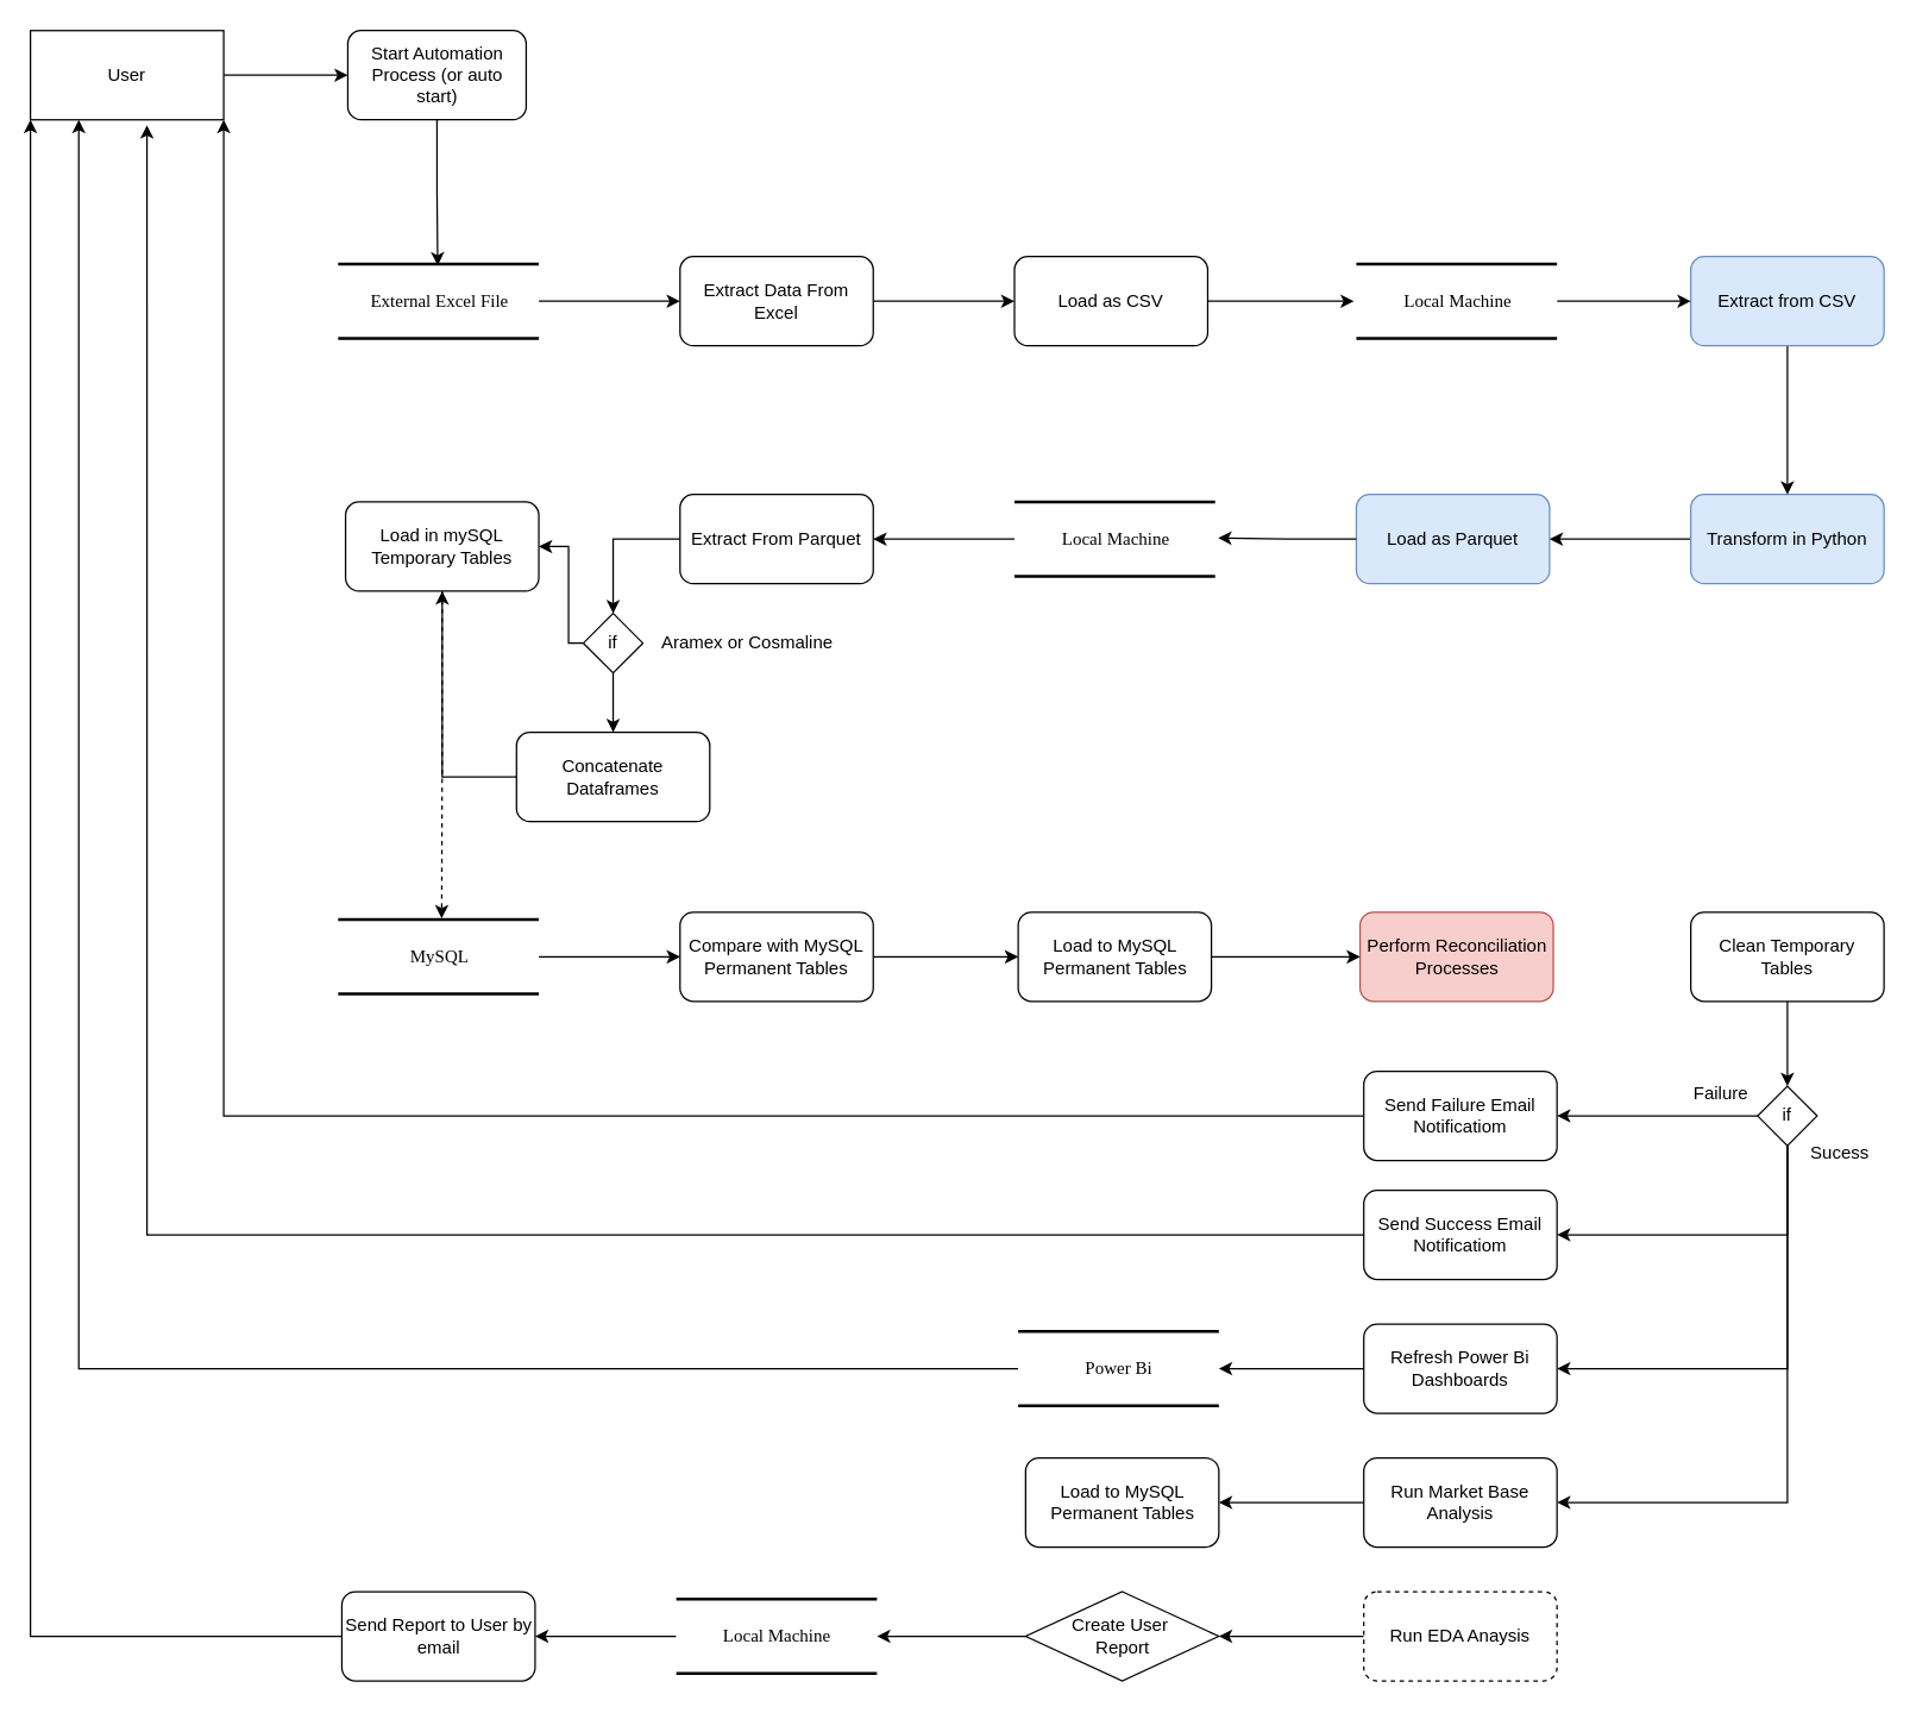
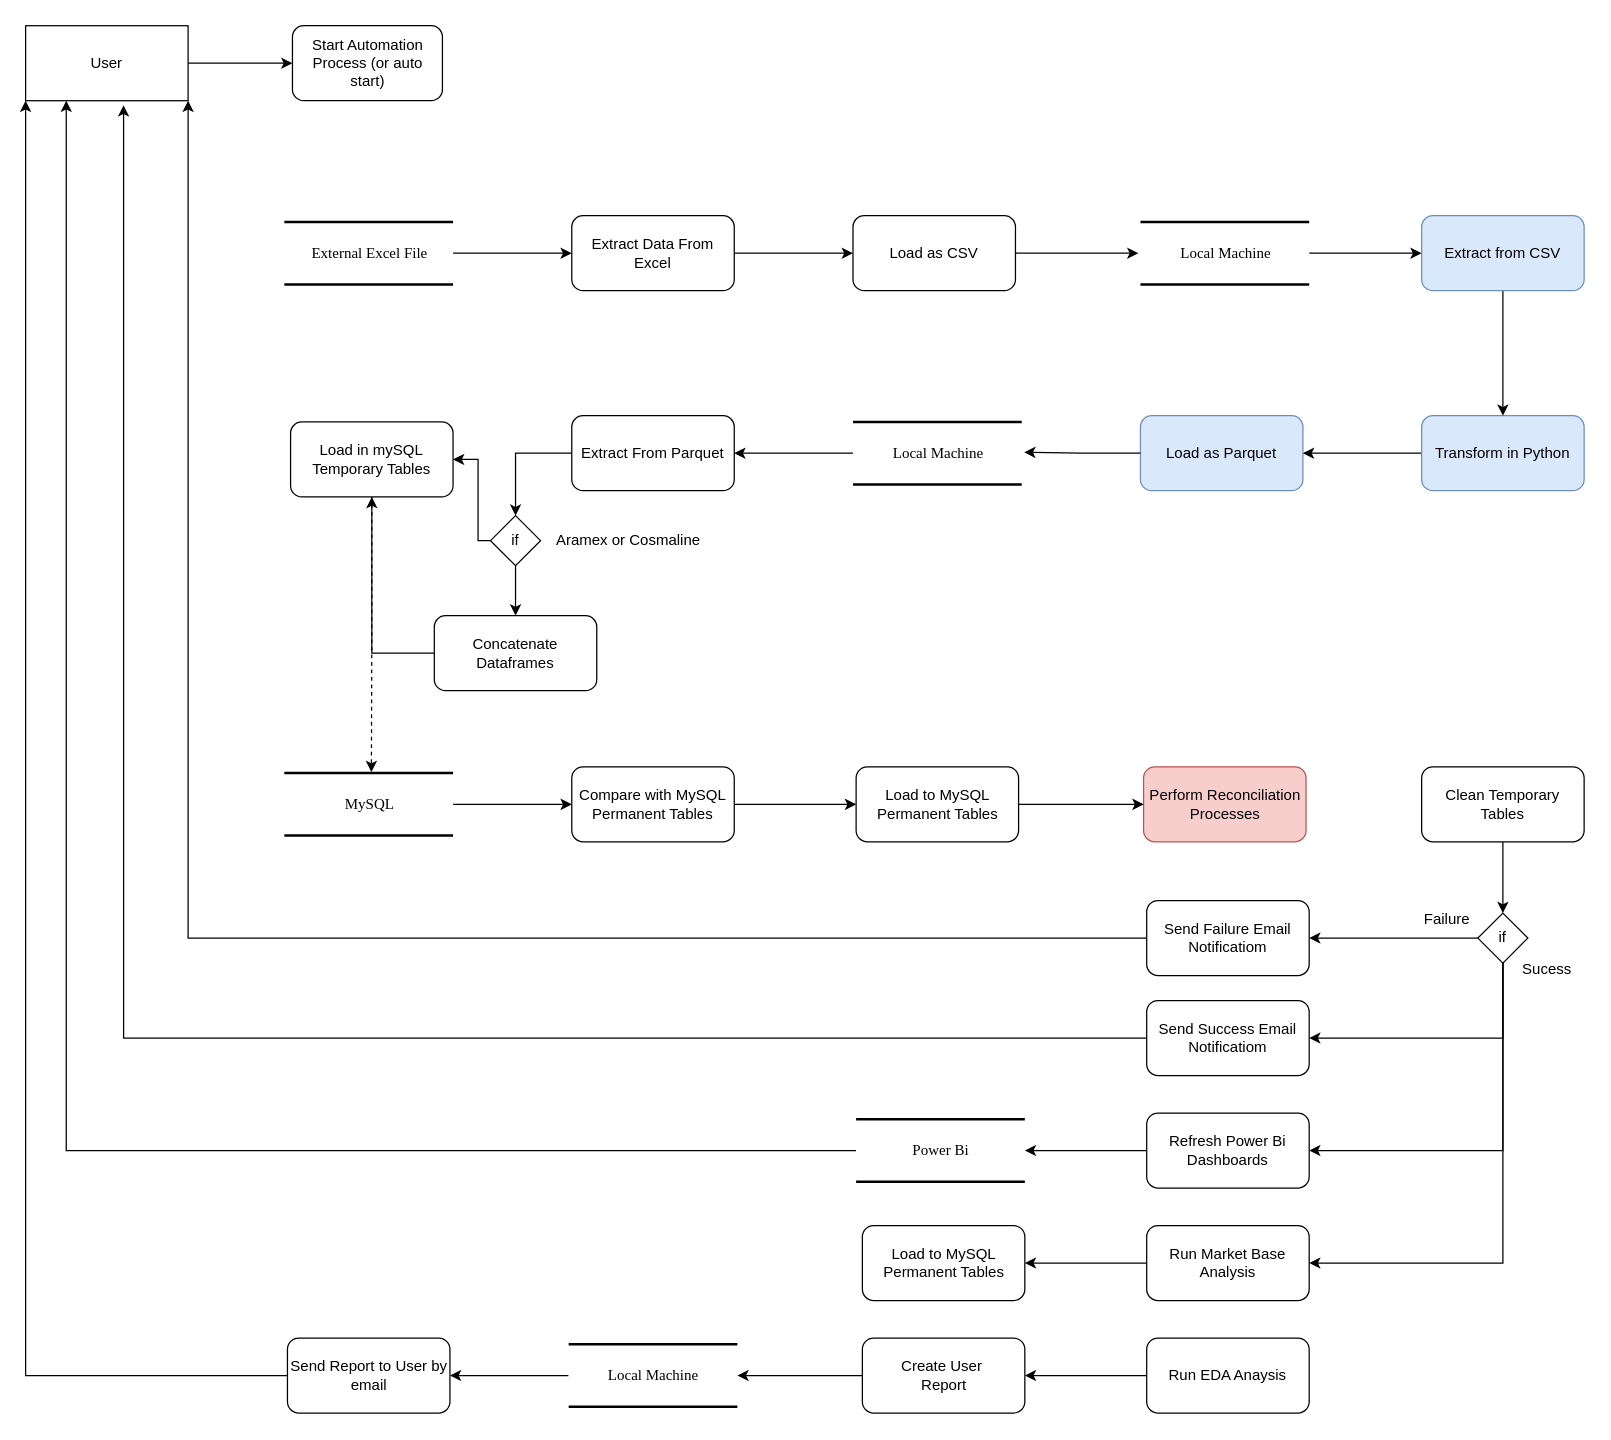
  <mxCell id="0" />
  <mxCell id="1" parent="0" />
  <mxCell id="2" style="edgeStyle=orthogonalEdgeStyle;rounded=0;orthogonalLoop=1;jettySize=auto;html=1;entryX=0;entryY=0.5;entryDx=0;entryDy=0;" parent="1" source="3" target="23" edge="1"><mxGeometry relative="1" as="geometry" /></mxCell>
  <mxCell id="3" value="External Excel File" style="html=1;rounded=0;shadow=0;comic=0;labelBackgroundColor=none;strokeWidth=2;fontFamily=Verdana;fontSize=12;align=center;shape=mxgraph.ios7ui.horLines;" parent="1" vertex="1"><mxGeometry x="227" y="177" width="135" height="50" as="geometry" /></mxCell>
  <mxCell id="4" style="edgeStyle=orthogonalEdgeStyle;rounded=0;orthogonalLoop=1;jettySize=auto;html=1;entryX=0.5;entryY=1;entryDx=0;entryDy=0;" parent="1" source="5" target="13" edge="1"><mxGeometry relative="1" as="geometry"><Array as="points"><mxPoint x="297" y="522" /></Array></mxGeometry></mxCell>
  <mxCell id="5" value="Concatenate Dataframes" style="rounded=1;whiteSpace=wrap;html=1;" parent="1" vertex="1"><mxGeometry x="347" y="492" width="130" height="60" as="geometry" /></mxCell>
  <mxCell id="6" style="edgeStyle=orthogonalEdgeStyle;rounded=0;orthogonalLoop=1;jettySize=auto;html=1;entryX=0.5;entryY=0;entryDx=0;entryDy=0;" parent="1" source="7" target="47" edge="1"><mxGeometry relative="1" as="geometry" /></mxCell>
  <mxCell id="7" value="Clean Temporary Tables" style="rounded=1;whiteSpace=wrap;html=1;" parent="1" vertex="1"><mxGeometry x="1137" y="613" width="130" height="60" as="geometry" /></mxCell>
  <mxCell id="8" value="Perform Reconciliation Processes" style="rounded=1;whiteSpace=wrap;html=1;fillColor=#f8cecc;strokeColor=#b85450;" parent="1" vertex="1"><mxGeometry x="914.5" y="613" width="130" height="60" as="geometry" /></mxCell>
  <mxCell id="9" style="edgeStyle=orthogonalEdgeStyle;rounded=0;orthogonalLoop=1;jettySize=auto;html=1;entryX=0;entryY=0.5;entryDx=0;entryDy=0;" parent="1" source="10" target="8" edge="1"><mxGeometry relative="1" as="geometry" /></mxCell>
  <mxCell id="10" value="Load to MySQL Permanent Tables" style="rounded=1;whiteSpace=wrap;html=1;" parent="1" vertex="1"><mxGeometry x="684.5" y="613" width="130" height="60" as="geometry" /></mxCell>
  <mxCell id="11" style="edgeStyle=orthogonalEdgeStyle;rounded=0;orthogonalLoop=1;jettySize=auto;html=1;entryX=0;entryY=0.5;entryDx=0;entryDy=0;" parent="1" source="12" target="10" edge="1"><mxGeometry relative="1" as="geometry" /></mxCell>
  <mxCell id="12" value="Compare with MySQL Permanent Tables" style="rounded=1;whiteSpace=wrap;html=1;" parent="1" vertex="1"><mxGeometry x="457" y="613" width="130" height="60" as="geometry" /></mxCell>
  <mxCell id="13" value="Load in mySQL Temporary Tables" style="rounded=1;whiteSpace=wrap;html=1;" parent="1" vertex="1"><mxGeometry x="232" y="337" width="130" height="60" as="geometry" /></mxCell>
  <mxCell id="14" style="edgeStyle=orthogonalEdgeStyle;rounded=0;orthogonalLoop=1;jettySize=auto;html=1;entryX=0.5;entryY=0;entryDx=0;entryDy=0;" parent="1" source="15" target="32" edge="1"><mxGeometry relative="1" as="geometry" /></mxCell>
  <mxCell id="15" value="Extract From Parquet" style="rounded=1;whiteSpace=wrap;html=1;" parent="1" vertex="1"><mxGeometry x="457" y="332" width="130" height="60" as="geometry" /></mxCell>
  <mxCell id="16" value="Load as Parquet" style="rounded=1;whiteSpace=wrap;html=1;fillColor=#dae8fc;strokeColor=#6c8ebf;" parent="1" vertex="1"><mxGeometry x="912" y="332" width="130" height="60" as="geometry" /></mxCell>
  <mxCell id="17" style="edgeStyle=orthogonalEdgeStyle;rounded=0;orthogonalLoop=1;jettySize=auto;html=1;entryX=1;entryY=0.5;entryDx=0;entryDy=0;" parent="1" source="18" target="16" edge="1"><mxGeometry relative="1" as="geometry" /></mxCell>
  <mxCell id="18" value="Transform in Python" style="rounded=1;whiteSpace=wrap;html=1;fillColor=#dae8fc;strokeColor=#6c8ebf;" parent="1" vertex="1"><mxGeometry x="1137" y="332" width="130" height="60" as="geometry" /></mxCell>
  <mxCell id="19" style="edgeStyle=orthogonalEdgeStyle;rounded=0;orthogonalLoop=1;jettySize=auto;html=1;entryX=0.5;entryY=0;entryDx=0;entryDy=0;" parent="1" source="20" target="18" edge="1"><mxGeometry relative="1" as="geometry" /></mxCell>
  <mxCell id="20" value="Extract from CSV" style="rounded=1;whiteSpace=wrap;html=1;fillColor=#dae8fc;strokeColor=#6c8ebf;" parent="1" vertex="1"><mxGeometry x="1137" y="172" width="130" height="60" as="geometry" /></mxCell>
  <mxCell id="21" value="Load as CSV" style="rounded=1;whiteSpace=wrap;html=1;" parent="1" vertex="1"><mxGeometry x="682" y="172" width="130" height="60" as="geometry" /></mxCell>
  <mxCell id="22" style="edgeStyle=orthogonalEdgeStyle;rounded=0;orthogonalLoop=1;jettySize=auto;html=1;exitX=1;exitY=0.5;exitDx=0;exitDy=0;entryX=0;entryY=0.5;entryDx=0;entryDy=0;" parent="1" source="23" target="21" edge="1"><mxGeometry relative="1" as="geometry" /></mxCell>
  <mxCell id="23" value="Extract Data From Excel" style="rounded=1;whiteSpace=wrap;html=1;" parent="1" vertex="1"><mxGeometry x="457" y="172" width="130" height="60" as="geometry" /></mxCell>
  <mxCell id="24" style="edgeStyle=orthogonalEdgeStyle;rounded=0;orthogonalLoop=1;jettySize=auto;html=1;" parent="1" source="25" target="20" edge="1"><mxGeometry relative="1" as="geometry" /></mxCell>
  <mxCell id="25" value="Local Machine" style="html=1;rounded=0;shadow=0;comic=0;labelBackgroundColor=none;strokeWidth=2;fontFamily=Verdana;fontSize=12;align=center;shape=mxgraph.ios7ui.horLines;" parent="1" vertex="1"><mxGeometry x="912" y="177" width="135" height="50" as="geometry" /></mxCell>
  <mxCell id="26" style="edgeStyle=orthogonalEdgeStyle;rounded=0;orthogonalLoop=1;jettySize=auto;html=1;entryX=0;entryY=0.5;entryDx=0;entryDy=0;" parent="1" source="27" target="12" edge="1"><mxGeometry relative="1" as="geometry" /></mxCell>
  <mxCell id="27" value="MySQL" style="html=1;rounded=0;shadow=0;comic=0;labelBackgroundColor=none;strokeWidth=2;fontFamily=Verdana;fontSize=12;align=center;shape=mxgraph.ios7ui.horLines;" parent="1" vertex="1"><mxGeometry x="227" y="618" width="135" height="50" as="geometry" /></mxCell>
  <mxCell id="28" style="edgeStyle=orthogonalEdgeStyle;rounded=0;orthogonalLoop=1;jettySize=auto;html=1;entryX=1;entryY=0.5;entryDx=0;entryDy=0;" parent="1" source="29" target="15" edge="1"><mxGeometry relative="1" as="geometry" /></mxCell>
  <mxCell id="29" value="Local Machine" style="html=1;rounded=0;shadow=0;comic=0;labelBackgroundColor=none;strokeWidth=2;fontFamily=Verdana;fontSize=12;align=center;shape=mxgraph.ios7ui.horLines;" parent="1" vertex="1"><mxGeometry x="682" y="337" width="135" height="50" as="geometry" /></mxCell>
  <mxCell id="30" style="edgeStyle=orthogonalEdgeStyle;rounded=0;orthogonalLoop=1;jettySize=auto;html=1;entryX=0.5;entryY=0;entryDx=0;entryDy=0;" parent="1" source="32" target="5" edge="1"><mxGeometry relative="1" as="geometry" /></mxCell>
  <mxCell id="31" style="edgeStyle=orthogonalEdgeStyle;rounded=0;orthogonalLoop=1;jettySize=auto;html=1;exitX=0;exitY=0.5;exitDx=0;exitDy=0;entryX=1;entryY=0.5;entryDx=0;entryDy=0;" parent="1" source="32" target="13" edge="1"><mxGeometry relative="1" as="geometry"><Array as="points"><mxPoint x="382" y="432" /><mxPoint x="382" y="367" /></Array></mxGeometry></mxCell>
  <mxCell id="32" value="if" style="rhombus;whiteSpace=wrap;html=1;" parent="1" vertex="1"><mxGeometry x="392" y="412" width="40" height="40" as="geometry" /></mxCell>
  <mxCell id="33" style="edgeStyle=orthogonalEdgeStyle;rounded=0;orthogonalLoop=1;jettySize=auto;html=1;exitX=1;exitY=0.5;exitDx=0;exitDy=0;entryX=-0.012;entryY=0.5;entryDx=0;entryDy=0;entryPerimeter=0;" parent="1" source="21" target="25" edge="1"><mxGeometry relative="1" as="geometry" /></mxCell>
  <mxCell id="34" style="edgeStyle=orthogonalEdgeStyle;rounded=0;orthogonalLoop=1;jettySize=auto;html=1;entryX=1.015;entryY=0.484;entryDx=0;entryDy=0;entryPerimeter=0;" parent="1" source="16" target="29" edge="1"><mxGeometry relative="1" as="geometry" /></mxCell>
  <mxCell id="35" style="edgeStyle=orthogonalEdgeStyle;rounded=0;orthogonalLoop=1;jettySize=auto;html=1;entryX=0.516;entryY=-0.016;entryDx=0;entryDy=0;entryPerimeter=0;dashed=1;" parent="1" source="13" target="27" edge="1"><mxGeometry relative="1" as="geometry" /></mxCell>
  <mxCell id="36" value="Aramex or Cosmaline" style="text;html=1;align=center;verticalAlign=middle;resizable=0;points=[];autosize=1;strokeColor=none;fillColor=none;" parent="1" vertex="1"><mxGeometry x="432" y="417" width="140" height="30" as="geometry" /></mxCell>
  <mxCell id="37" style="edgeStyle=orthogonalEdgeStyle;rounded=0;orthogonalLoop=1;jettySize=auto;html=1;entryX=0;entryY=0.5;entryDx=0;entryDy=0;" parent="1" source="38" target="39" edge="1"><mxGeometry relative="1" as="geometry" /></mxCell>
  <mxCell id="38" value="User" style="rounded=0;whiteSpace=wrap;html=1;" parent="1" vertex="1"><mxGeometry x="20" y="20" width="130" height="60" as="geometry" /></mxCell>
  <mxCell id="39" value="Start Automation Process (or auto start)" style="rounded=1;whiteSpace=wrap;html=1;" parent="1" vertex="1"><mxGeometry x="233.5" y="20" width="120" height="60" as="geometry" /></mxCell>
- <mxCell id="40" style="edgeStyle=orthogonalEdgeStyle;rounded=0;orthogonalLoop=1;jettySize=auto;html=1;entryX=0.496;entryY=0.02;entryDx=0;entryDy=0;entryPerimeter=0;" parent="1" source="39" target="3" edge="1"><mxGeometry relative="1" as="geometry" /></mxCell>
  <mxCell id="41" style="edgeStyle=orthogonalEdgeStyle;rounded=0;orthogonalLoop=1;jettySize=auto;html=1;entryX=1;entryY=1;entryDx=0;entryDy=0;" parent="1" source="42" target="38" edge="1"><mxGeometry relative="1" as="geometry" /></mxCell>
  <mxCell id="42" value="Send Failure Email Notificatiom" style="rounded=1;whiteSpace=wrap;html=1;" parent="1" vertex="1"><mxGeometry x="917" y="720" width="130" height="60" as="geometry" /></mxCell>
  <mxCell id="43" style="edgeStyle=orthogonalEdgeStyle;rounded=0;orthogonalLoop=1;jettySize=auto;html=1;entryX=1;entryY=0.5;entryDx=0;entryDy=0;" parent="1" source="47" target="42" edge="1"><mxGeometry relative="1" as="geometry" /></mxCell>
  <mxCell id="44" style="edgeStyle=orthogonalEdgeStyle;rounded=0;orthogonalLoop=1;jettySize=auto;html=1;entryX=1;entryY=0.5;entryDx=0;entryDy=0;" parent="1" source="47" target="49" edge="1"><mxGeometry relative="1" as="geometry"><Array as="points"><mxPoint x="1202" y="830" /></Array></mxGeometry></mxCell>
  <mxCell id="45" style="edgeStyle=orthogonalEdgeStyle;rounded=0;orthogonalLoop=1;jettySize=auto;html=1;exitX=0.5;exitY=1;exitDx=0;exitDy=0;entryX=1;entryY=0.5;entryDx=0;entryDy=0;" parent="1" source="47" target="51" edge="1"><mxGeometry relative="1" as="geometry" /></mxCell>
  <mxCell id="46" style="edgeStyle=orthogonalEdgeStyle;rounded=0;orthogonalLoop=1;jettySize=auto;html=1;exitX=0.5;exitY=1;exitDx=0;exitDy=0;entryX=1;entryY=0.5;entryDx=0;entryDy=0;" parent="1" source="47" target="53" edge="1"><mxGeometry relative="1" as="geometry" /></mxCell>
  <mxCell id="47" value="if" style="rhombus;whiteSpace=wrap;html=1;" parent="1" vertex="1"><mxGeometry x="1182" y="730" width="40" height="40" as="geometry" /></mxCell>
  <mxCell id="48" value="Sucess" style="text;html=1;align=center;verticalAlign=middle;resizable=0;points=[];autosize=1;strokeColor=none;fillColor=none;" parent="1" vertex="1"><mxGeometry x="1207" y="760" width="60" height="30" as="geometry" /></mxCell>
  <mxCell id="49" value="Send Success Email Notificatiom" style="rounded=1;whiteSpace=wrap;html=1;" parent="1" vertex="1"><mxGeometry x="917" y="800" width="130" height="60" as="geometry" /></mxCell>
  <mxCell id="50" style="edgeStyle=orthogonalEdgeStyle;rounded=0;orthogonalLoop=1;jettySize=auto;html=1;" parent="1" source="51" target="56" edge="1"><mxGeometry relative="1" as="geometry" /></mxCell>
  <mxCell id="51" value="Refresh Power Bi Dashboards" style="rounded=1;whiteSpace=wrap;html=1;" parent="1" vertex="1"><mxGeometry x="917" y="890" width="130" height="60" as="geometry" /></mxCell>
  <mxCell id="52" style="edgeStyle=orthogonalEdgeStyle;rounded=0;orthogonalLoop=1;jettySize=auto;html=1;entryX=1;entryY=0.5;entryDx=0;entryDy=0;" parent="1" source="53" target="58" edge="1"><mxGeometry relative="1" as="geometry" /></mxCell>
  <mxCell id="53" value="Run Market Base Analysis" style="rounded=1;whiteSpace=wrap;html=1;" parent="1" vertex="1"><mxGeometry x="917" y="980" width="130" height="60" as="geometry" /></mxCell>
  <mxCell id="54" value="Failure" style="text;html=1;align=center;verticalAlign=middle;resizable=0;points=[];autosize=1;strokeColor=none;fillColor=none;" parent="1" vertex="1"><mxGeometry x="1127" y="720" width="60" height="30" as="geometry" /></mxCell>
  <mxCell id="55" style="edgeStyle=orthogonalEdgeStyle;rounded=0;orthogonalLoop=1;jettySize=auto;html=1;entryX=0.25;entryY=1;entryDx=0;entryDy=0;" parent="1" source="56" target="38" edge="1"><mxGeometry relative="1" as="geometry" /></mxCell>
  <mxCell id="56" value="Power Bi" style="html=1;rounded=0;shadow=0;comic=0;labelBackgroundColor=none;strokeWidth=2;fontFamily=Verdana;fontSize=12;align=center;shape=mxgraph.ios7ui.horLines;" parent="1" vertex="1"><mxGeometry x="684.5" y="895" width="135" height="50" as="geometry" /></mxCell>
  <mxCell id="57" style="edgeStyle=orthogonalEdgeStyle;rounded=0;orthogonalLoop=1;jettySize=auto;html=1;entryX=0.603;entryY=1.061;entryDx=0;entryDy=0;entryPerimeter=0;" parent="1" source="49" target="38" edge="1"><mxGeometry relative="1" as="geometry" /></mxCell>
  <mxCell id="58" value="Load to MySQL Permanent Tables" style="rounded=1;whiteSpace=wrap;html=1;" parent="1" vertex="1"><mxGeometry x="689.5" y="980" width="130" height="60" as="geometry" /></mxCell>
  <mxCell id="59" style="edgeStyle=orthogonalEdgeStyle;rounded=0;orthogonalLoop=1;jettySize=auto;html=1;entryX=1;entryY=0.5;entryDx=0;entryDy=0;" parent="1" source="60" target="64" edge="1"><mxGeometry relative="1" as="geometry" /></mxCell>
- <mxCell id="60" value="Run EDA Anaysis" style="rounded=1;whiteSpace=wrap;html=1;dashed=1;" parent="1" vertex="1"><mxGeometry x="917" y="1070" width="130" height="60" as="geometry" /></mxCell>
+ <mxCell id="60" value="Run EDA Anaysis" style="rounded=1;whiteSpace=wrap;html=1;" parent="1" vertex="1"><mxGeometry x="917" y="1070" width="130" height="60" as="geometry" /></mxCell>
  <mxCell id="61" style="edgeStyle=orthogonalEdgeStyle;rounded=0;orthogonalLoop=1;jettySize=auto;html=1;entryX=1;entryY=0.5;entryDx=0;entryDy=0;" parent="1" source="62" target="66" edge="1"><mxGeometry relative="1" as="geometry" /></mxCell>
  <mxCell id="62" value="Local Machine" style="html=1;rounded=0;shadow=0;comic=0;labelBackgroundColor=none;strokeWidth=2;fontFamily=Verdana;fontSize=12;align=center;shape=mxgraph.ios7ui.horLines;" parent="1" vertex="1"><mxGeometry x="454.5" y="1075" width="135" height="50" as="geometry" /></mxCell>
  <mxCell id="63" style="edgeStyle=orthogonalEdgeStyle;rounded=0;orthogonalLoop=1;jettySize=auto;html=1;" parent="1" source="64" target="62" edge="1"><mxGeometry relative="1" as="geometry" /></mxCell>
- <mxCell id="64" value="Create User&amp;nbsp;&lt;div&gt;Report&lt;/div&gt;" style="rhombus;whiteSpace=wrap;html=1;" parent="1" vertex="1"><mxGeometry x="689.5" y="1070" width="130" height="60" as="geometry" /></mxCell>
+ <mxCell id="64" value="Create User&amp;nbsp;&lt;div&gt;Report&lt;/div&gt;" style="rounded=1;whiteSpace=wrap;html=1;" parent="1" vertex="1"><mxGeometry x="689.5" y="1070" width="130" height="60" as="geometry" /></mxCell>
  <mxCell id="65" style="edgeStyle=orthogonalEdgeStyle;rounded=0;orthogonalLoop=1;jettySize=auto;html=1;entryX=0;entryY=1;entryDx=0;entryDy=0;" parent="1" source="66" target="38" edge="1"><mxGeometry relative="1" as="geometry" /></mxCell>
  <mxCell id="66" value="Send Report to User by email" style="rounded=1;whiteSpace=wrap;html=1;" parent="1" vertex="1"><mxGeometry x="229.5" y="1070" width="130" height="60" as="geometry" /></mxCell>
